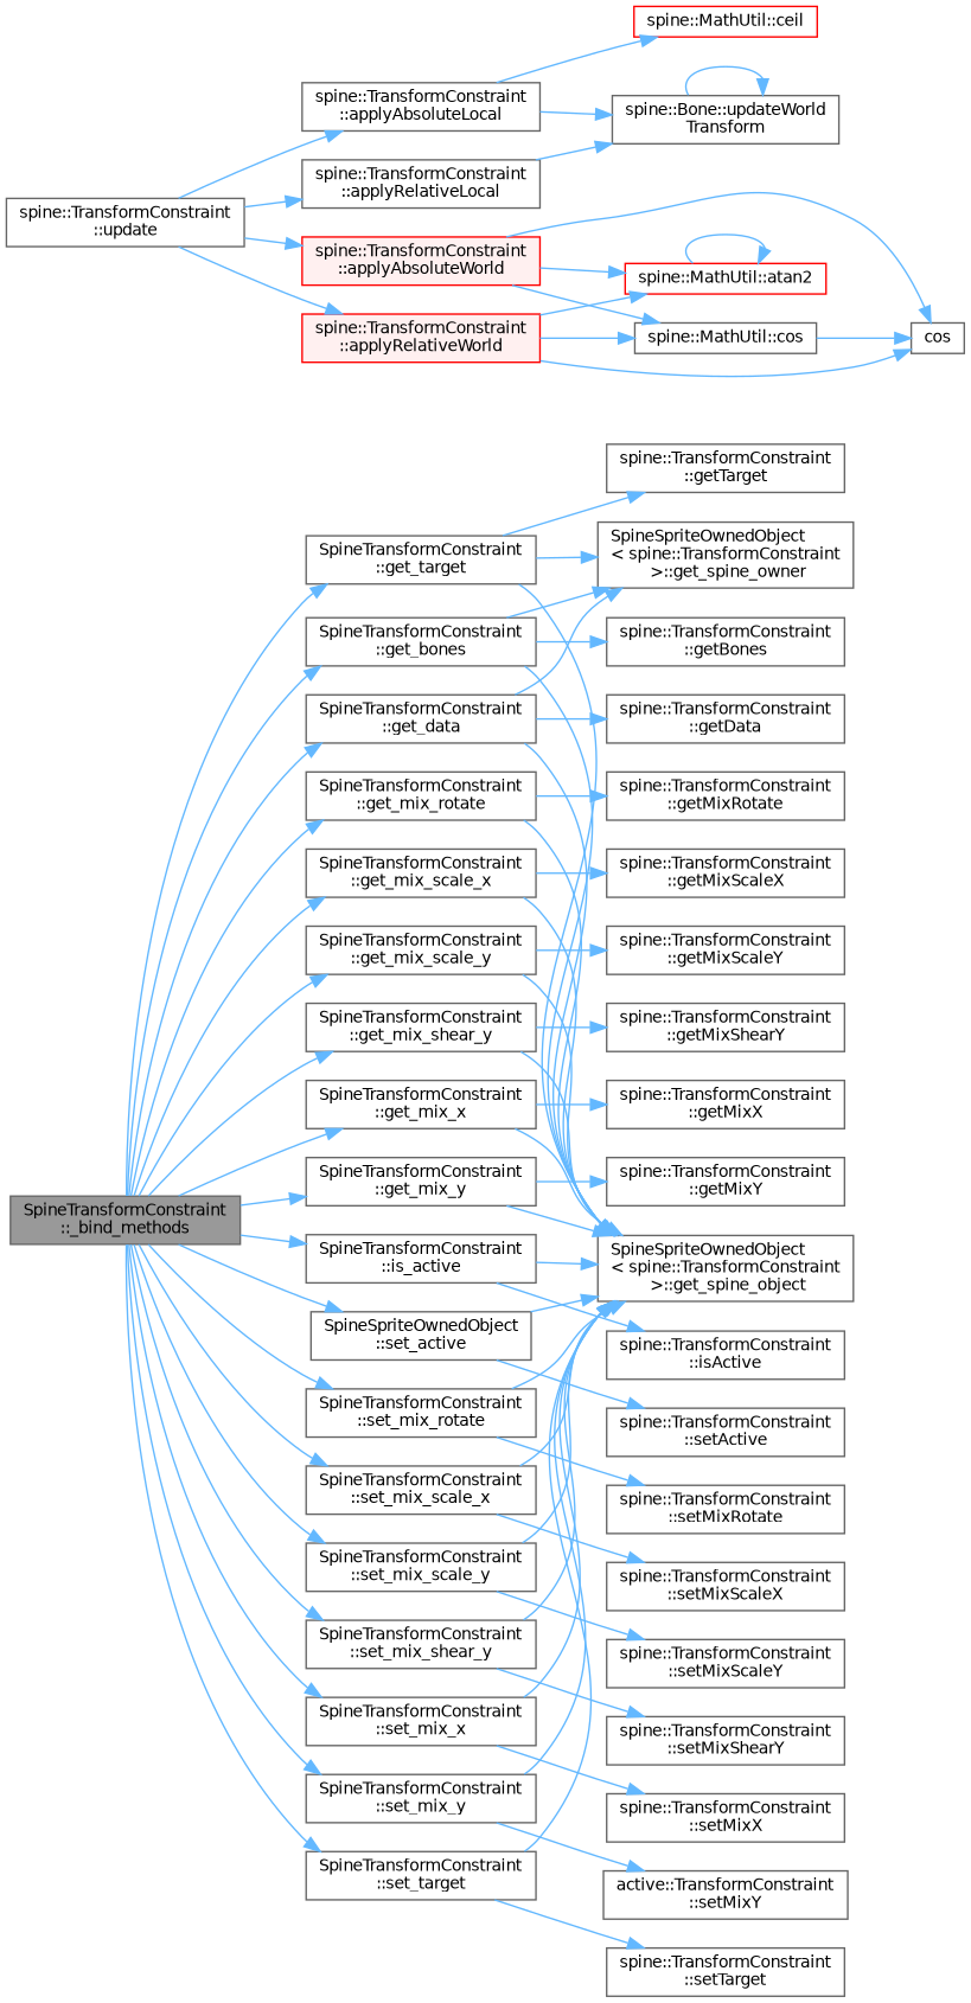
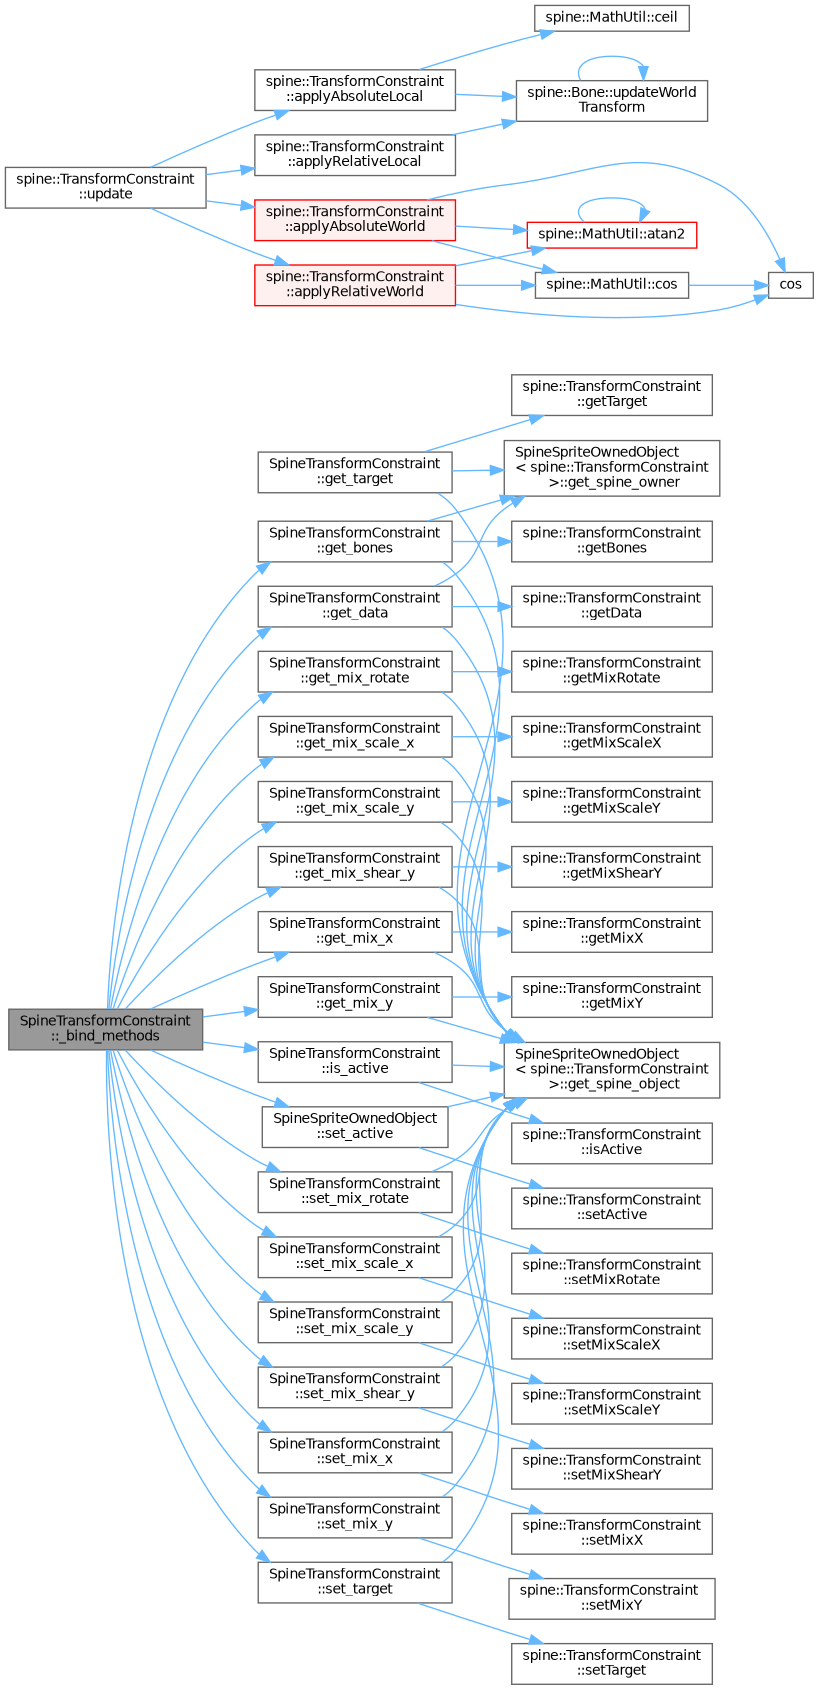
  digraph {
    rankdir=LR
    node [color=grey40 fillcolor=white fontname=Helvetica fontsize=10 shape=box style=filled]
    edge [color=steelblue1 fontname=Helvetica fontsize=10 labelfontname=Helvetica labelfontsize=10 style=solid]
    n1 [color=gray40 fillcolor=grey60 fontcolor=black height=0.2 label="SpineTransformConstraint\l::_bind_methods" width=0.4]
    n2 [height=0.2 label="SpineTransformConstraint\l::get_bones" width=0.4]
    n3 [height=0.2 label="SpineTransformConstraint\l::get_data" width=0.4]
    n4 [height=0.2 label="SpineTransformConstraint\l::get_mix_rotate" width=0.4]
    n5 [height=0.2 label="SpineTransformConstraint\l::get_mix_scale_x" width=0.4]
    n6 [height=0.2 label="SpineTransformConstraint\l::get_mix_scale_y" width=0.4]
    n7 [height=0.2 label="SpineTransformConstraint\l::get_mix_shear_y" width=0.4]
    n8 [height=0.2 label="SpineTransformConstraint\l::get_mix_x" width=0.4]
    n9 [height=0.2 label="SpineTransformConstraint\l::get_mix_y" width=0.4]
    n10 [height=0.2 label="SpineTransformConstraint\l::get_target" width=0.4]
    n11 [height=0.2 label="SpineTransformConstraint\l::is_active" width=0.4]
    n12 [height=0.2 label="SpineSpriteOwnedObject\l::set_active" width=0.4]
    n13 [height=0.2 label="SpineTransformConstraint\l::set_mix_rotate" width=0.4]
    n14 [height=0.2 label="SpineTransformConstraint\l::set_mix_scale_x" width=0.4]
    n15 [height=0.2 label="SpineTransformConstraint\l::set_mix_scale_y" width=0.4]
    n16 [height=0.2 label="SpineTransformConstraint\l::set_mix_shear_y" width=0.4]
    n17 [height=0.2 label="SpineTransformConstraint\l::set_mix_x" width=0.4]
    n18 [height=0.2 label="SpineTransformConstraint\l::set_mix_y" width=0.4]
    n19 [height=0.2 label="SpineTransformConstraint\l::set_target" width=0.4]
    n20 [height=0.2 label="SpineSpriteOwnedObject\l\< spine::TransformConstraint\l \>::get_spine_object" width=0.4]
    n21 [height=0.2 label="SpineSpriteOwnedObject\l\< spine::TransformConstraint\l \>::get_spine_owner" width=0.4]
    n22 [height=0.2 label="spine::TransformConstraint\l::getBones" width=0.4]
    n23 [height=0.2 label="spine::TransformConstraint\l::getData" width=0.4]
    n24 [height=0.2 label="spine::TransformConstraint\l::getMixRotate" width=0.4]
    n25 [height=0.2 label="spine::TransformConstraint\l::getMixScaleX" width=0.4]
    n26 [height=0.2 label="spine::TransformConstraint\l::getMixScaleY" width=0.4]
    n27 [height=0.2 label="spine::TransformConstraint\l::getMixShearY" width=0.4]
    n28 [height=0.2 label="spine::TransformConstraint\l::getMixX" width=0.4]
    n29 [height=0.2 label="spine::TransformConstraint\l::getMixY" width=0.4]
    n30 [height=0.2 label="spine::TransformConstraint\l::getTarget" width=0.4]
    n31 [height=0.2 label="spine::TransformConstraint\l::isActive" width=0.4]
    n32 [height=0.2 label="spine::TransformConstraint\l::setActive" width=0.4]
    n33 [height=0.2 label="spine::TransformConstraint\l::setMixRotate" width=0.4]
    n34 [height=0.2 label="spine::TransformConstraint\l::setMixScaleX" width=0.4]
    n35 [height=0.2 label="spine::TransformConstraint\l::setMixScaleY" width=0.4]
    n36 [height=0.2 label="spine::TransformConstraint\l::setMixShearY" width=0.4]
    n37 [height=0.2 label="spine::TransformConstraint\l::setMixX" width=0.4]
-   n38 [height=0.2 label="active::TransformConstraint\l::setMixY" width=0.4]
+   n38 [height=0.2 label="spine::TransformConstraint\l::setMixY" width=0.4]
    n39 [height=0.2 label="spine::TransformConstraint\l::setTarget" width=0.4]
    n40 [height=0.2 label="spine::TransformConstraint\l::update" width=0.4]
    n41 [height=0.2 label="spine::TransformConstraint\l::applyAbsoluteLocal" width=0.4]
    n42 [color=red fillcolor="#FFF0F0" height=0.2 label="spine::TransformConstraint\l::applyAbsoluteWorld" width=0.4]
    n43 [height=0.2 label="spine::TransformConstraint\l::applyRelativeLocal" width=0.4]
    n44 [color=red fillcolor="#FFF0F0" height=0.2 label="spine::TransformConstraint\l::applyRelativeWorld" width=0.4]
-   n45 [color=red height=0.2 label="spine::MathUtil::ceil" width=0.4]
+   n45 [height=0.2 label="spine::MathUtil::ceil" width=0.4]
    n46 [height=0.2 label="spine::Bone::updateWorld\lTransform" width=0.4]
    n47 [color=red height=0.2 label="spine::MathUtil::atan2" width=0.4]
    n48 [height=0.2 label=cos width=0.4]
    n49 [height=0.2 label="spine::MathUtil::cos" width=0.4]
    n1 -> n2
    n1 -> n3
    n1 -> n4
    n1 -> n5
    n1 -> n6
    n1 -> n7
    n1 -> n8
    n1 -> n9
-   n1 -> n10
    n1 -> n11
    n1 -> n12
    n1 -> n13
    n1 -> n14
    n1 -> n15
    n1 -> n16
    n1 -> n17
    n1 -> n18
    n1 -> n19
    n2 -> n20
    n2 -> n21
    n2 -> n22
    n3 -> n20
    n3 -> n21
    n3 -> n23
    n4 -> n20
    n4 -> n24
    n5 -> n20
    n5 -> n25
    n6 -> n20
    n6 -> n26
    n7 -> n20
    n7 -> n27
    n8 -> n20
    n8 -> n28
    n9 -> n20
    n9 -> n29
    n10 -> n20
    n10 -> n21
    n10 -> n30
    n11 -> n20
    n11 -> n31
    n12 -> n20
    n12 -> n32
    n13 -> n20
    n13 -> n33
    n14 -> n20
    n14 -> n34
    n15 -> n20
    n15 -> n35
    n16 -> n20
    n16 -> n36
    n17 -> n20
    n17 -> n37
    n18 -> n20
    n18 -> n38
    n19 -> n20
    n19 -> n39
    n40 -> n41
    n40 -> n42
    n40 -> n43
    n40 -> n44
    n41 -> n45
    n41 -> n46
    n42 -> n47
    n42 -> n48
    n42 -> n49
    n43 -> n46
    n44 -> n47
    n44 -> n48
    n44 -> n49
    n46 -> n46
    n47 -> n47
    n49 -> n48
  }
